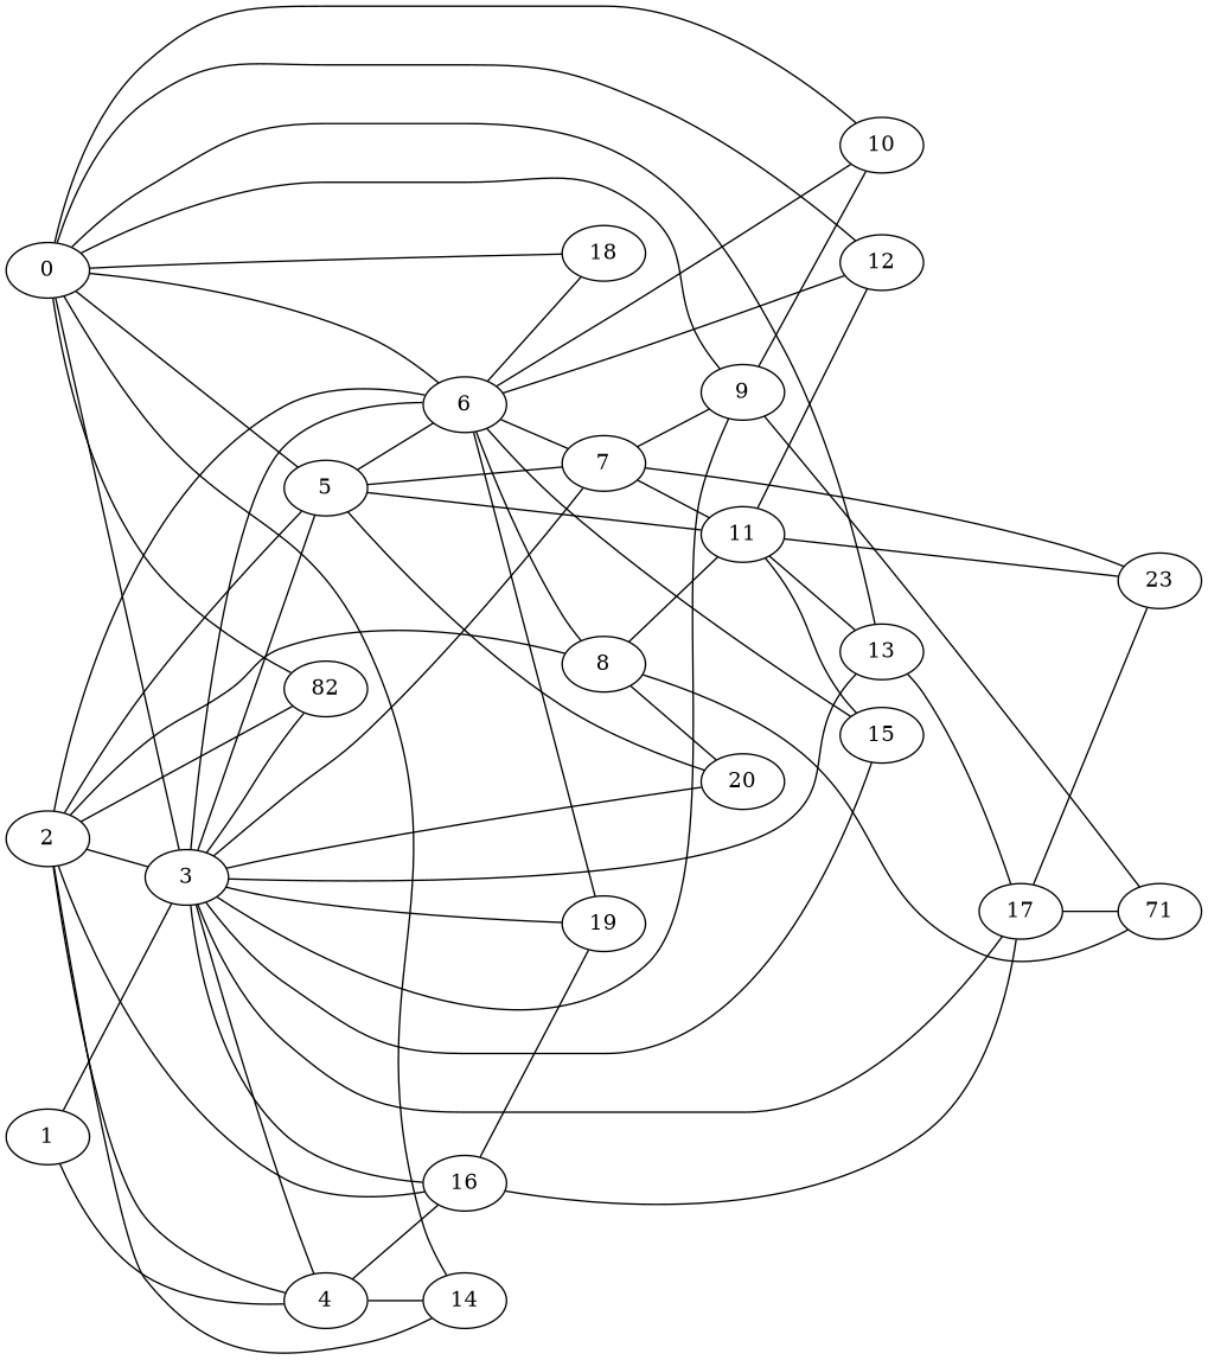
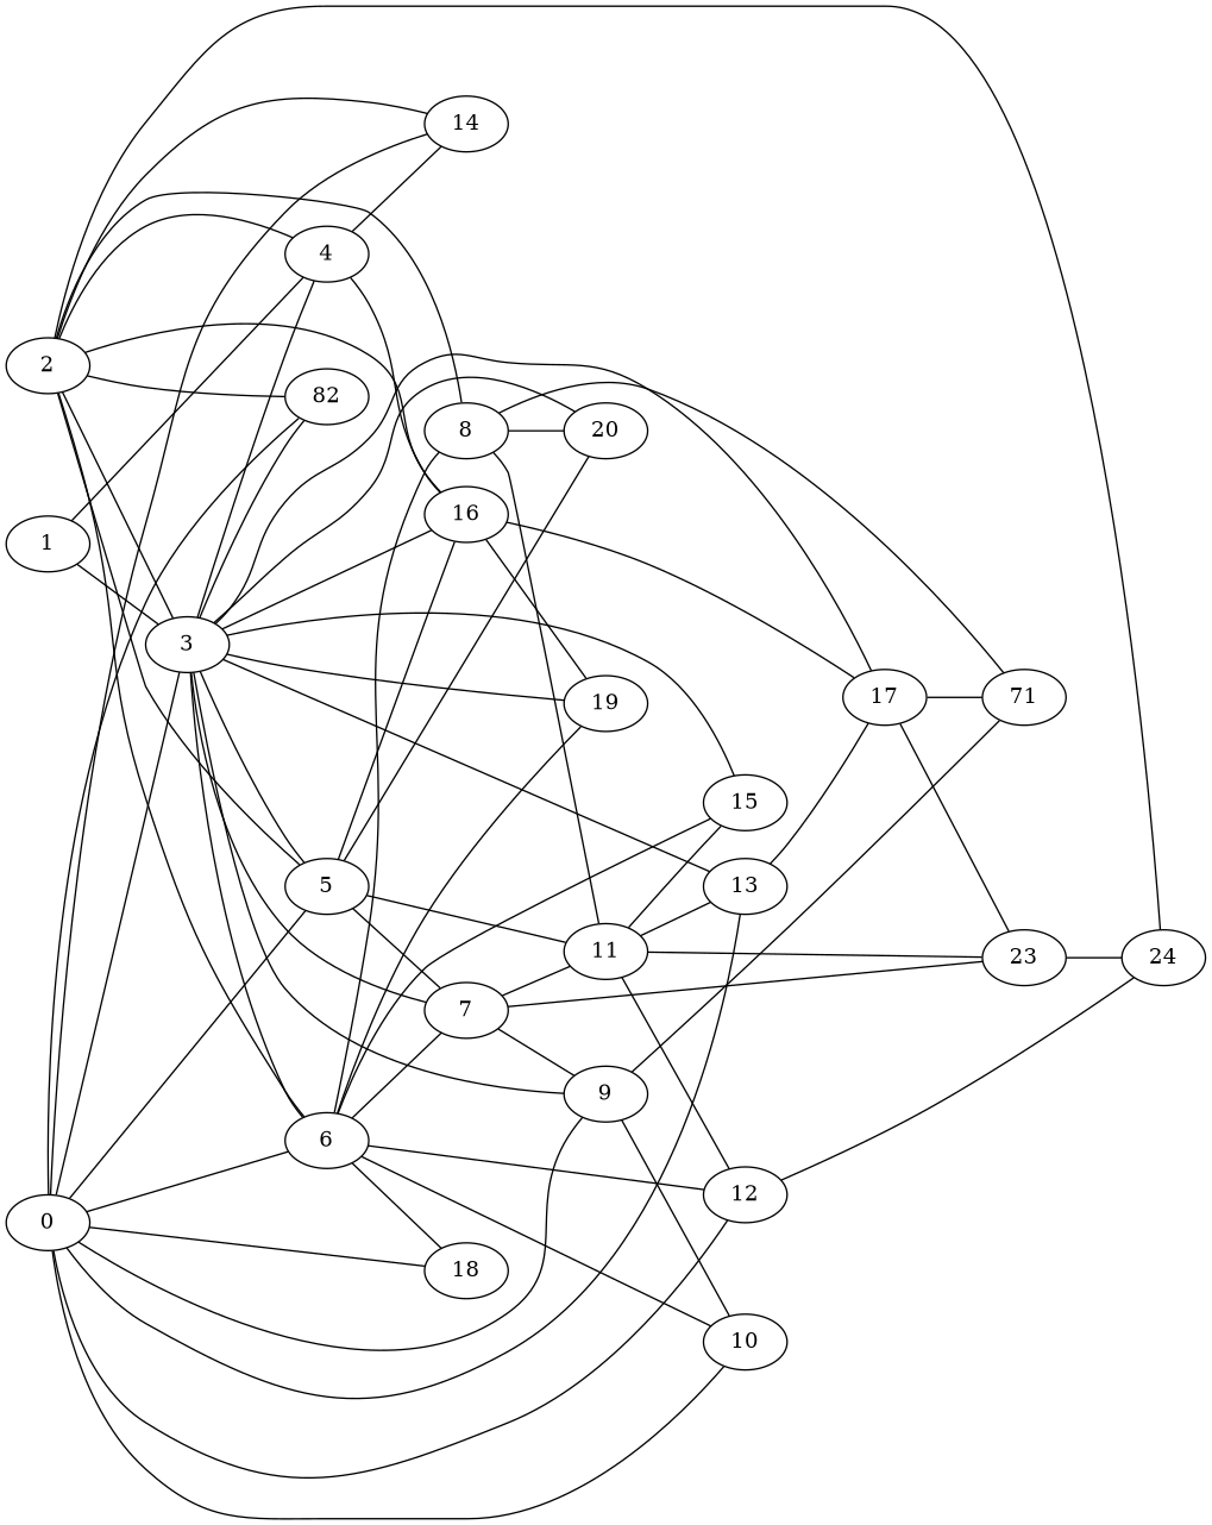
  strict graph {
    rankdir=LR
    edge [is_available=True prob=1.0]
    0
    3
    5
    6
    9
    10
    12
    13
    14
    18
    n11 [label=82]
    4
    16
    7
    15
    17
    19
    20
    11
    8
    n21 [label=71]
+   24
    1
    2
    23
    0 -- 3 [prob=0.880871209837]
    0 -- 5 [prob=0.202711099543]
    0 -- 6 [prob=0.56143344732]
    0 -- 9 [prob=0.152664656072]
    0 -- 10 [prob=0.258667943553]
    0 -- 12 [prob=0.590603339962]
    0 -- 13 [prob=0.753359775071]
    0 -- 14 [prob=0.585238413447]
    0 -- 18 [prob=0.0941582045163]
    0 -- n11 [prob=0.0289612498336]
    3 -- 5 [prob=0.232917859345]
    3 -- 6 [prob=0.271798811871]
    3 -- 9 [prob=0.839612496838]
    3 -- 13 [prob=0.194047787406]
    3 -- n11 [prob=0.0582498653955]
    3 -- 4
    3 -- 16 [prob=0.0649530359683]
    3 -- 7
    3 -- 15 [prob=0.623392761389]
    3 -- 17 [prob=0.183682611239]
    3 -- 19 [prob=0.24621932485]
    3 -- 20 [prob=0.742673577694]
-   5 -- 6 [prob=0.536256290518]
+   5 -- 16 [prob=0.536256290518]
    5 -- 7 [prob=0.880271584413]
    5 -- 20
    5 -- 11 [prob=0.49916709292]
    6 -- 10
    6 -- 12 [prob=0.535794489013]
    6 -- 18 [prob=0.425946873624]
    6 -- 7 [prob=0.487273260127]
    6 -- 15 [prob=0.0119935779778]
    6 -- 19 [prob=0.4627720867]
    6 -- 8 [prob=0.190375867621]
    9 -- 10
    9 -- n21 [prob=0.389769786981]
+   12 -- 24 [prob=0.0951403147286]
    13 -- 17 [prob=0.242054818936]
    4 -- 14 [prob=0.849221834253]
    4 -- 16 [prob=0.434750455993]
    16 -- 17 [prob=0.463100839622]
    16 -- 19
    7 -- 9 [prob=0.582157893349]
    7 -- 11 [prob=0.273266373371]
    7 -- 23
    17 -- n21 [prob=0.987253151126]
    17 -- 23 [prob=0.819057910391]
    11 -- 12 [prob=0.654012334448]
    11 -- 13 [prob=0.26019484082]
    11 -- 15
    11 -- 23 [prob=0.322627510571]
    8 -- 20 [prob=0.772256587884]
    8 -- 11 [prob=0.214983801992]
    8 -- n21 [prob=0.0243605872514]
    1 -- 3 [prob=0.634929105029]
    1 -- 4 [prob=0.595805371119]
    2 -- 3 [prob=0.162499756322]
    2 -- 5
    2 -- 6 [prob=0.838107451512]
    2 -- 14 [prob=0.797492136178]
    2 -- n11 [prob=0.0905062276641]
    2 -- 4 [prob=0.649392572389]
    2 -- 16 [prob=0.26605911668]
    2 -- 8 [prob=0.111029192175]
+   2 -- 24 [prob=0.50472298909]
+   23 -- 24
  }
